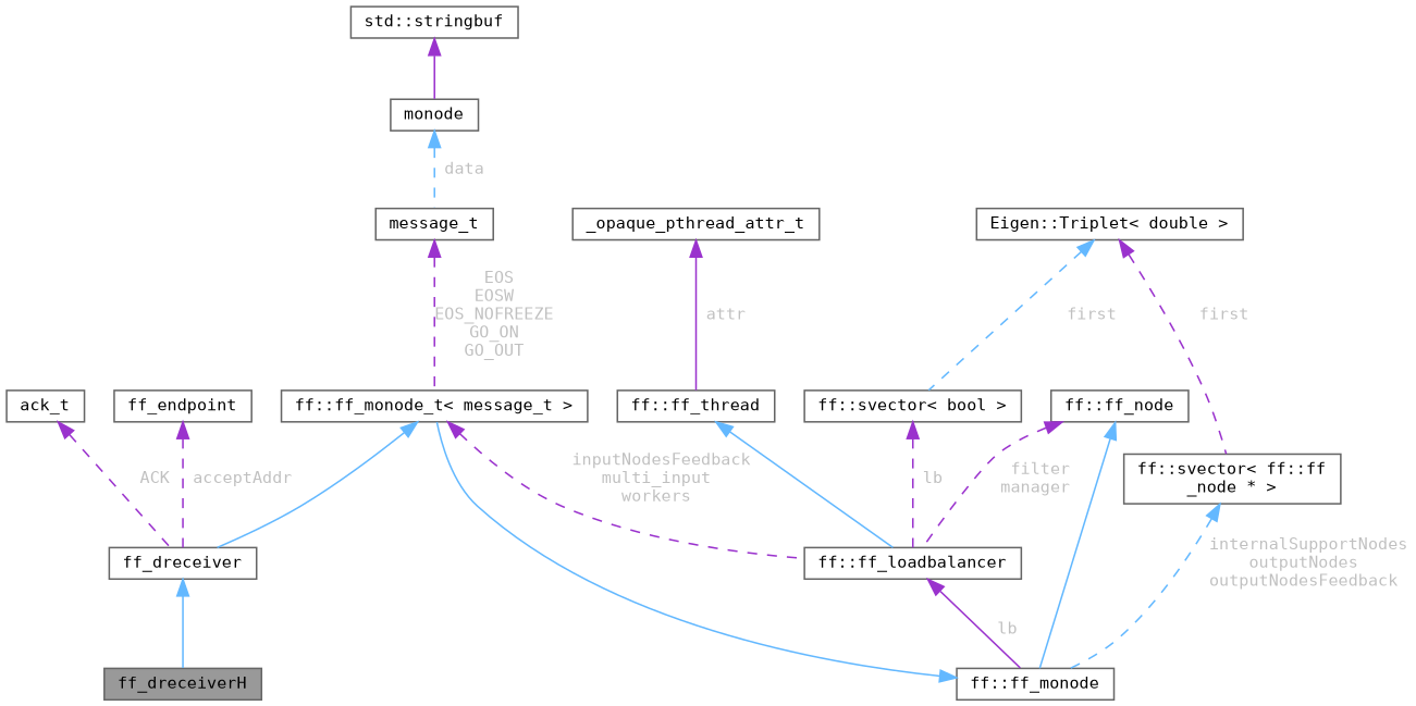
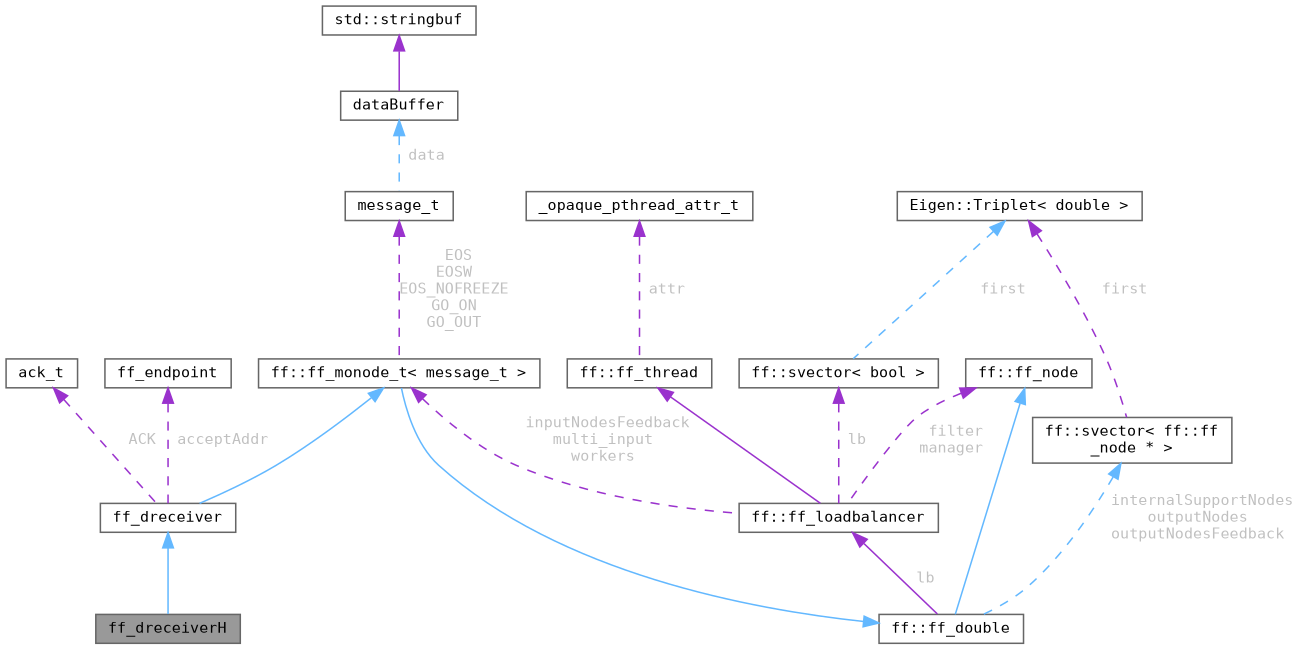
  digraph {
    fontname="DejaVu Sans Mono"
    node [color=gray40 fillcolor=white fontname="DejaVu Sans Mono" fontsize=10 shape=box style=filled]
    edge [color=darkorchid3 dir=back fontname="DejaVu Sans Mono" fontsize=10 labelfontname=Helvetica labelfontsize=10 style=dashed fontcolor=grey]
    n1 [fillcolor=grey60 fontcolor=black height=0.2 label=ff_dreceiverH width=0.4]
    n2 [height=0.2 label=ff_dreceiver width=0.4]
    n3 [height=0.2 label="ff::ff_monode_t\< message_t \>" width=0.4]
    n4 [height=0.2 label="ff::ff_loadbalancer" width=0.4]
-   n5 [height=0.2 label="ff::ff_monode" width=0.4]
+   n5 [height=0.2 label="ff::ff_double" width=0.4]
    n6 [height=0.2 label="ff::ff_node" width=0.4]
    n7 [height=0.2 label="ff::ff_thread" width=0.4]
    n8 [height=0.2 label=_opaque_pthread_attr_t width=0.4]
    n9 [height=0.2 label="ff::svector\< ff::ff\l_node * \>" width=0.4]
    n10 [height=0.2 label="Eigen::Triplet\< double \>" width=0.4]
    n11 [height=0.2 label="ff::svector\< bool \>" width=0.4]
    n12 [height=0.2 label=message_t width=0.4]
-   n13 [height=0.2 label=monode width=0.4]
+   n13 [height=0.2 label=dataBuffer width=0.4]
    n14 [height=0.2 label="std::stringbuf" width=0.4]
    n15 [height=0.2 label=ff_endpoint width=0.4]
    n16 [height=0.2 label=ack_t width=0.4]
    n2 -> n1 [color=steelblue1 style=solid fontcolor=""]
    n3 -> n2 [color=steelblue1 style=solid fontcolor=""]
    n3 -> n4 [label=" inputNodesFeedback\nmulti_input\nworkers"]
    n4 -> n5 [label=" lb" style=solid]
    n5 -> n3 [color=steelblue1 style=solid fontcolor=""]
    n6 -> n4 [label=" filter\nmanager"]
    n6 -> n5 [color=steelblue1 style=solid fontcolor=""]
-   n7 -> n4 [color=steelblue1 style=solid fontcolor=""]
-   n8 -> n7 [label=" attr" style=solid]
+   n7 -> n4 [style=solid fontcolor=""]
+   n8 -> n7 [label=" attr"]
    n9 -> n5 [color=steelblue1 label=" internalSupportNodes\noutputNodes\noutputNodesFeedback"]
    n10 -> n9 [label=" first"]
    n10 -> n11 [color=steelblue1 label=" first"]
    n11 -> n4 [label=" lb"]
    n12 -> n3 [label=" EOS\nEOSW\nEOS_NOFREEZE\nGO_ON\nGO_OUT"]
    n13 -> n12 [color=steelblue1 label=" data"]
    n14 -> n13 [style=solid fontcolor=""]
    n15 -> n2 [label=" acceptAddr"]
    n16 -> n2 [label=" ACK"]
  }
